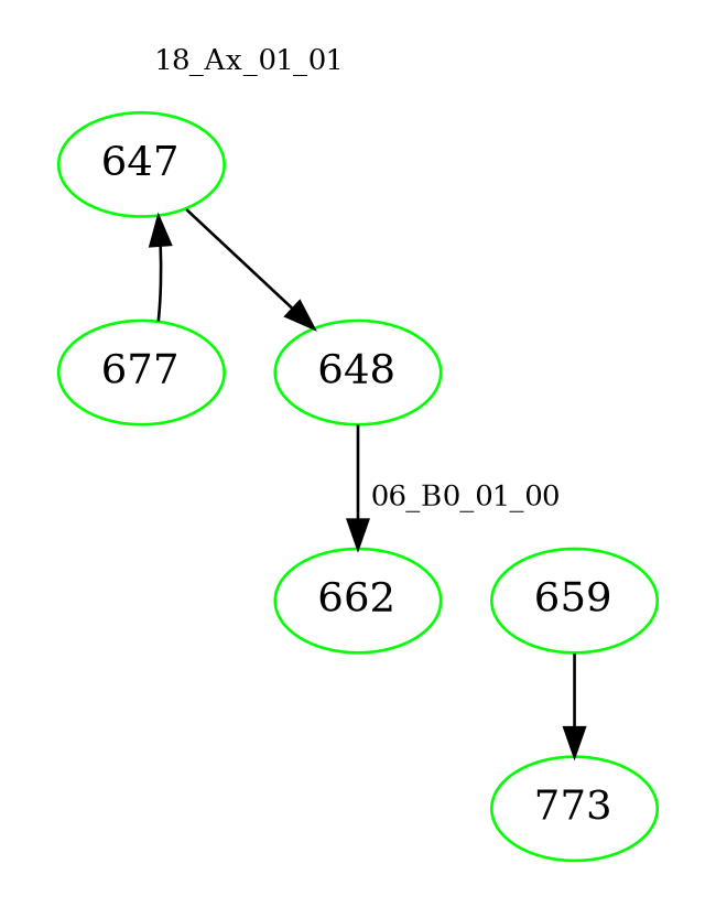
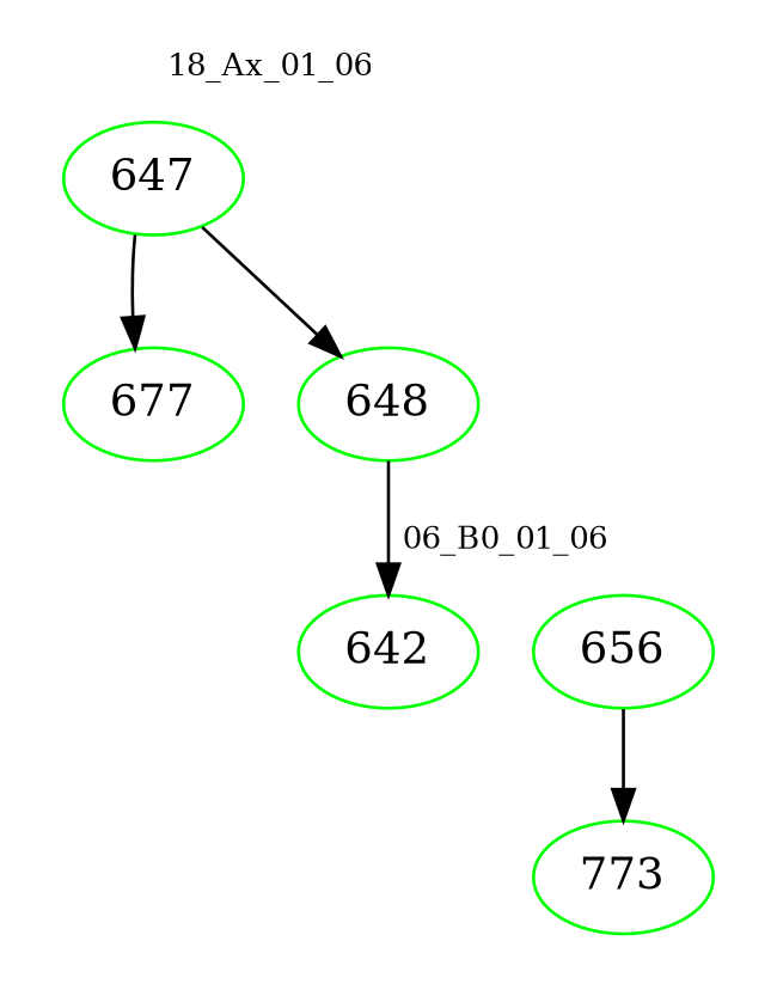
  digraph {
    node [color=green]
    edge [color=black]
    n1 [label=647]
    n2 [label=677]
    n3 [label=648]
-   n4 [label=659]
+   n4 [label=656]
    n5 [label=773]
-   n6 [label=662]
+   n6 [label=642]
    subgraph cluster_1 {
      color=white
      fontsize=10
-     label="18_Ax_01_01"
+     label="18_Ax_01_06"
      n1
      n2
      n3
    }
    subgraph cluster_2 {
      color=white
      fontsize=10
-     label="06_B0_01_00"
+     label="06_B0_01_06"
      n4
      n5
      n6
    }
-   n2 -> n1
+   n1 -> n2
    n1 -> n3
    n3 -> n6
    n4 -> n5
  }
